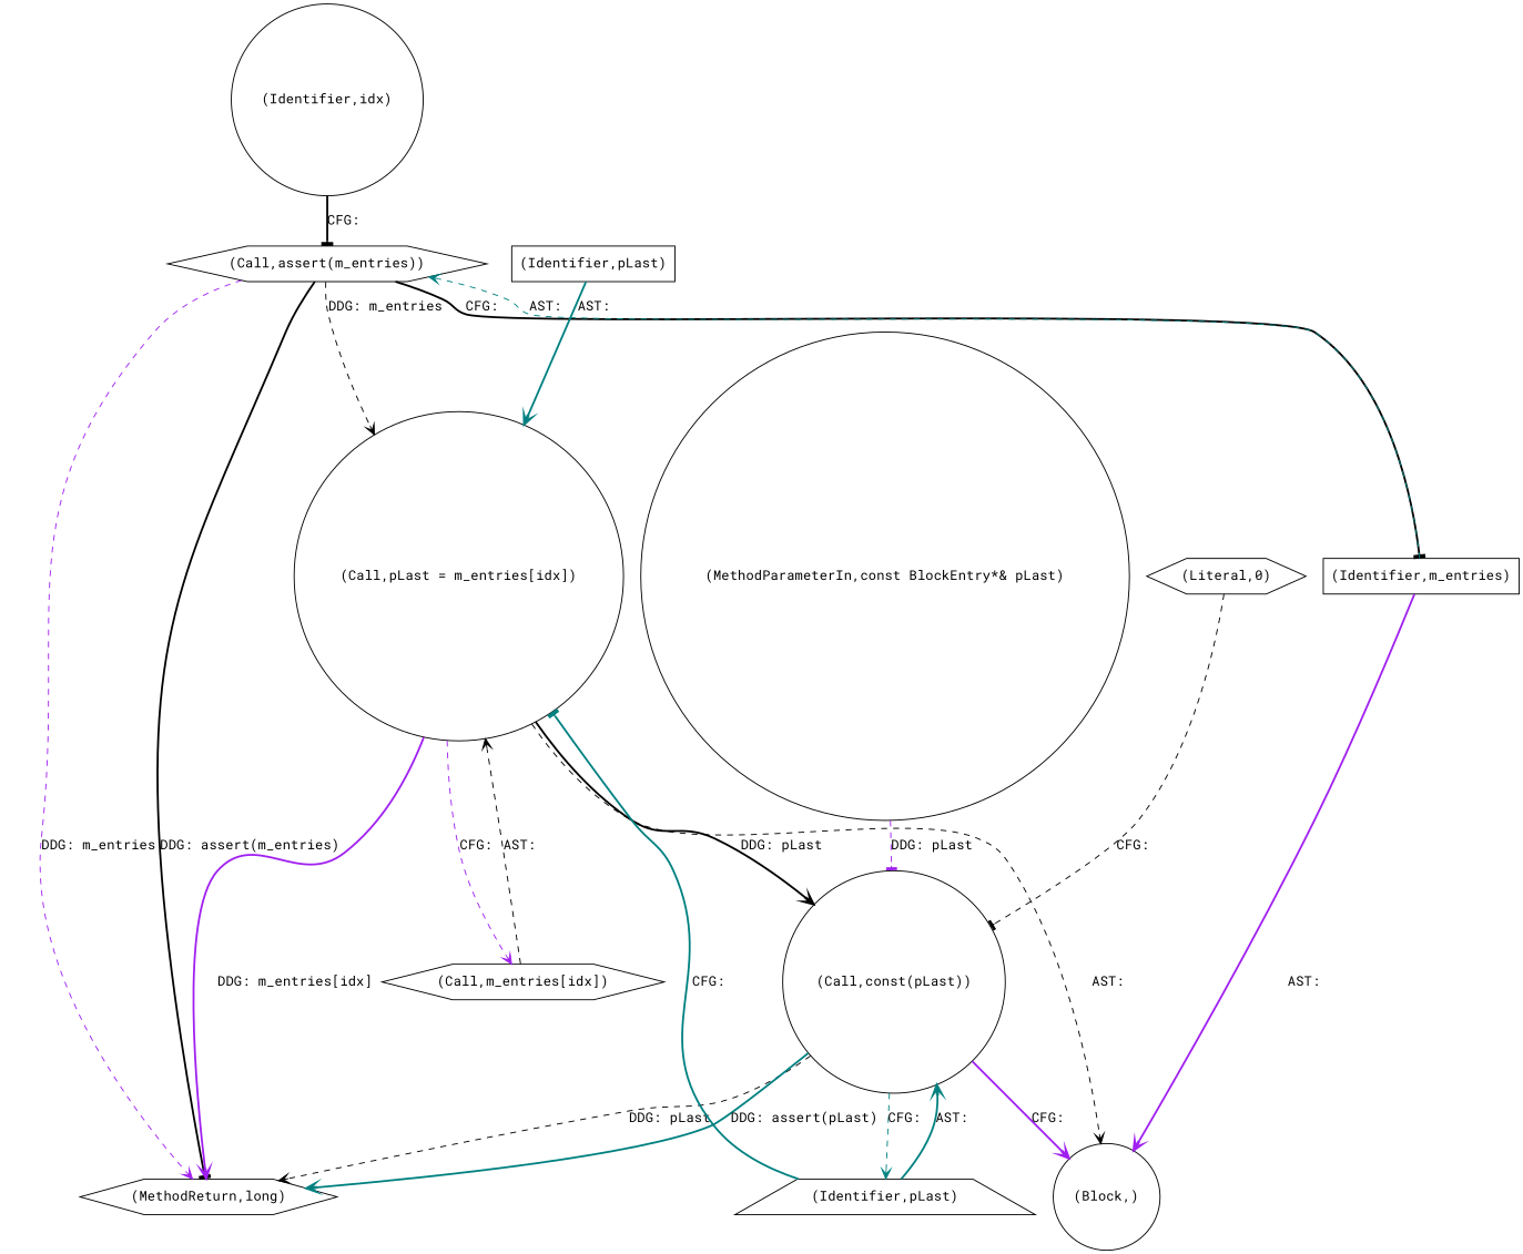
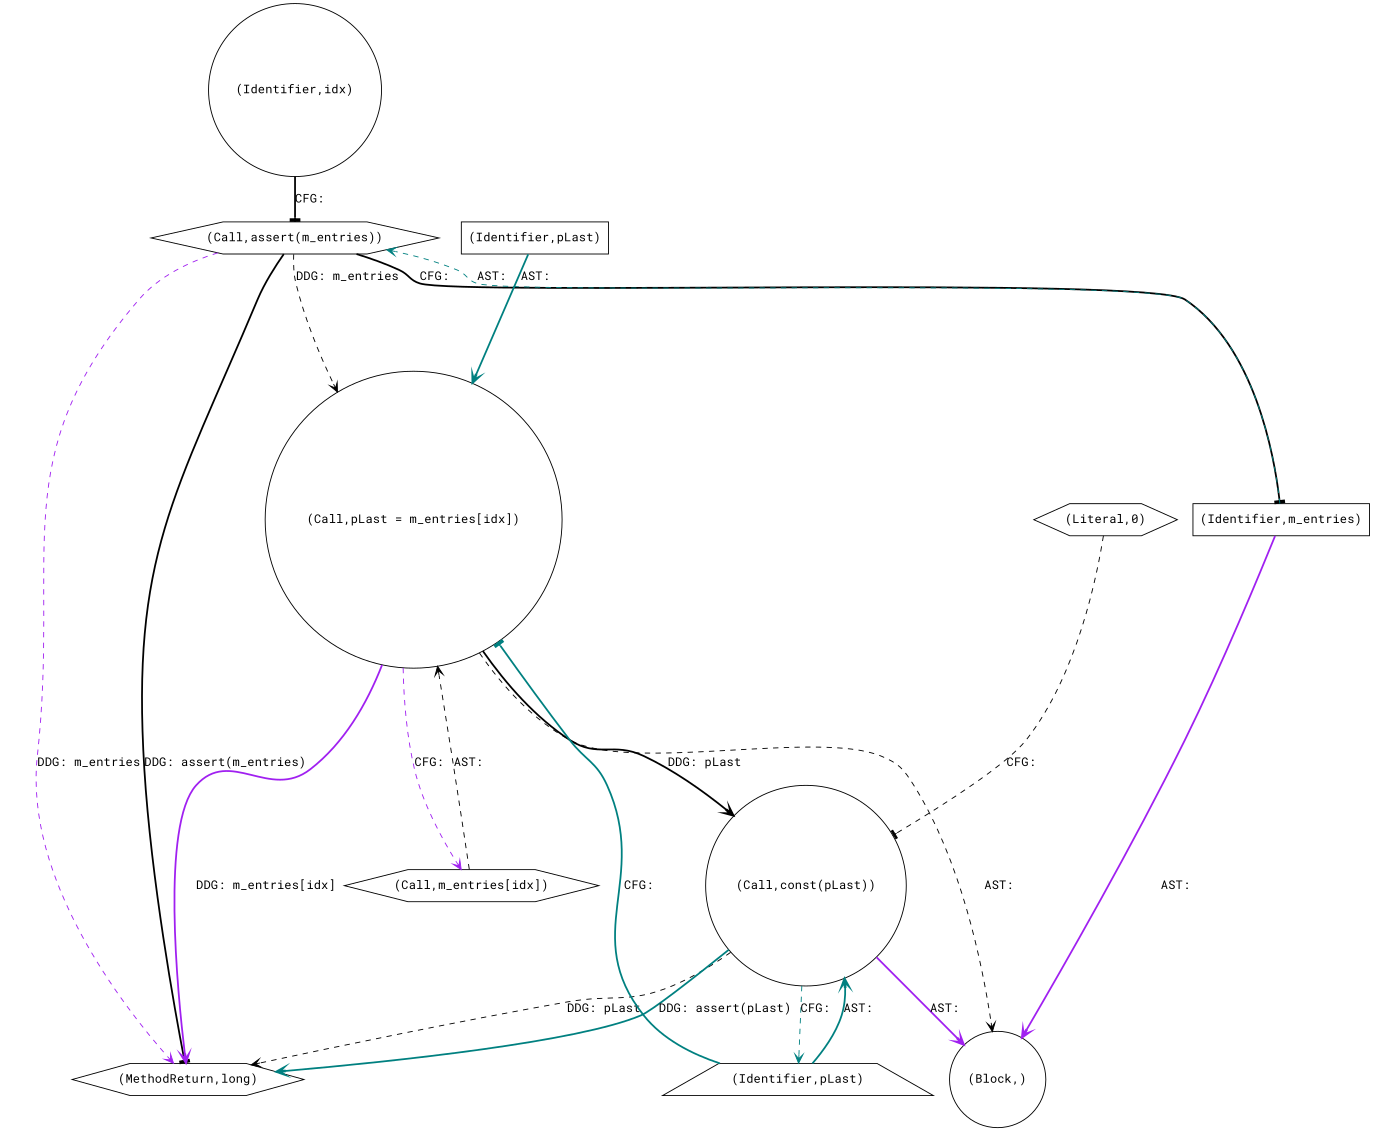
  digraph {
    fontname="Roboto Mono"
    node [fontname="Roboto Mono" shape=circle]
    edge [arrowhead=vee color=black fontname="Roboto Mono" style=bold]
    n1 [label="(Call,assert(m_entries))" shape=hexagon]
    n2 [label="(Call,pLast = m_entries[idx])"]
    n3 [label="(Identifier,m_entries)" shape=box]
    n4 [label="(MethodReturn,long)" shape=hexagon]
    n5 [label="(Block,)"]
    n6 [label="(Call,const(pLast))"]
    n7 [label="(Call,m_entries[idx])" shape=hexagon]
    n8 [label="(Identifier,pLast)" shape=trapezium]
    n9 [label="(Identifier,idx)"]
-   n10 [label="(MethodParameterIn,const BlockEntry*& pLast)"]
    n11 [label="(Identifier,pLast)" shape=box]
    n12 [label="(Literal,0)" shape=hexagon]
    n1 -> n2 [label="DDG: m_entries" style=dashed]
    n1 -> n3 [arrowhead=tee label="CFG: "]
    n1 -> n4 [arrowhead=tee label="DDG: assert(m_entries)"]
    n1 -> n4 [color=purple label="DDG: m_entries" style=dashed]
    n2 -> n4 [color=purple label="DDG: m_entries[idx]"]
    n2 -> n5 [label="AST: " style=dashed]
    n2 -> n6 [label="DDG: pLast"]
    n2 -> n7 [color=purple label="CFG: " style=dashed]
    n3 -> n1 [color=teal label="AST: " style=dashed]
    n3 -> n5 [color=purple label="AST: "]
    n6 -> n4 [label="DDG: pLast" style=dashed]
    n6 -> n4 [color=teal label="DDG: assert(pLast)"]
-   n6 -> n5 [color=purple label="CFG: "]
+   n6 -> n5 [color=purple label="AST: "]
    n6 -> n8 [color=teal label="CFG: " style=dashed]
    n7 -> n2 [label="AST: " style=dashed]
    n8 -> n2 [arrowhead=tee color=teal label="CFG: "]
    n8 -> n6 [color=teal label="AST: "]
    n9 -> n1 [arrowhead=tee label="CFG: "]
-   n10 -> n6 [arrowhead=tee color=purple label="DDG: pLast" style=dashed]
    n11 -> n2 [color=teal label="AST: "]
    n12 -> n6 [arrowhead=tee label="CFG: " style=dashed]
  }
